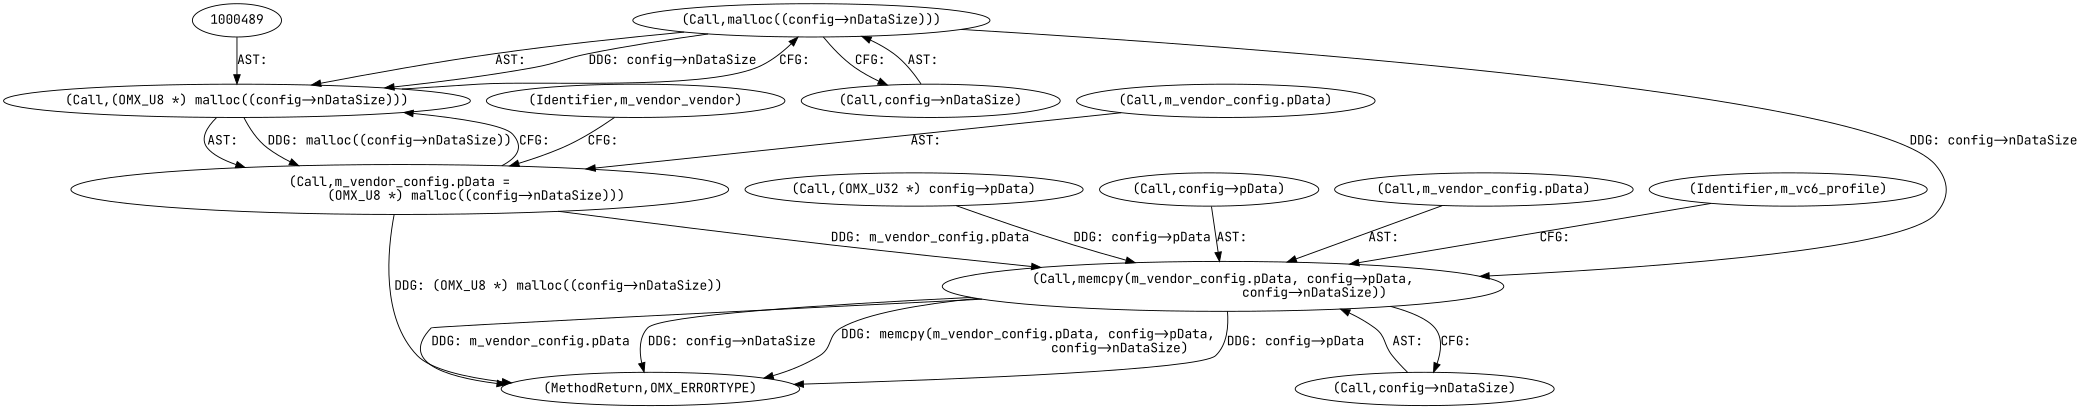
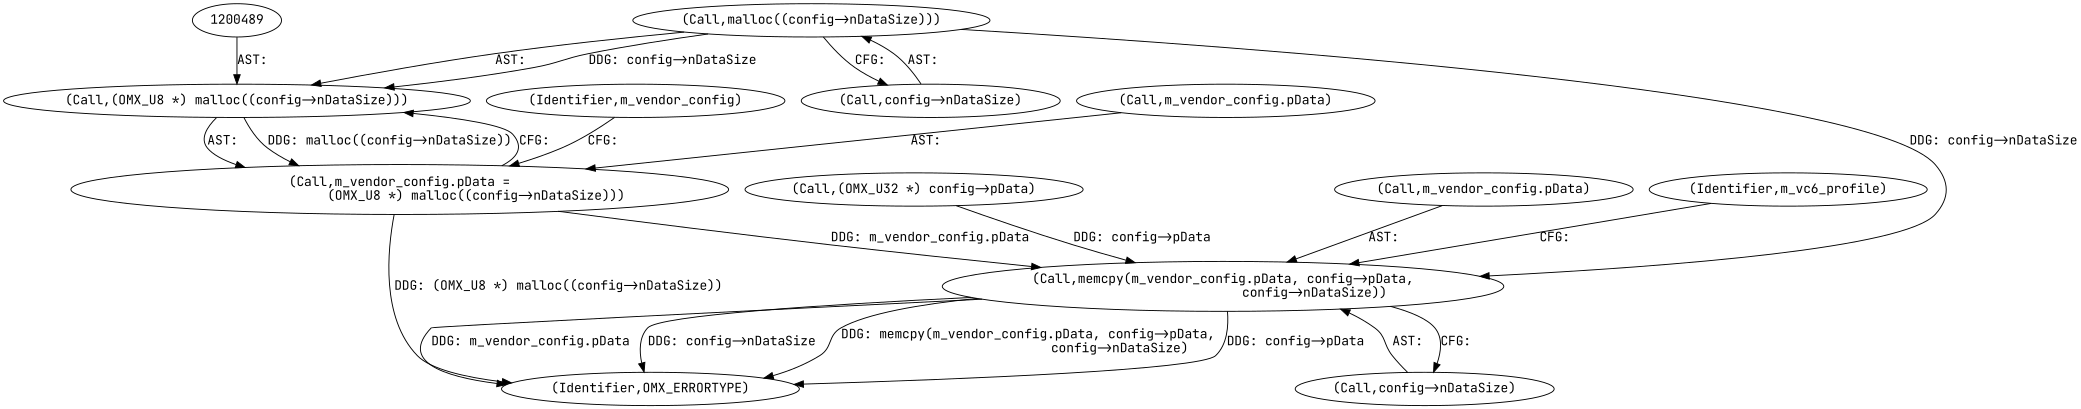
  digraph {
    fontname="JetBrains Mono"
    node [fontname="JetBrains Mono"]
    edge [fontname="JetBrains Mono"]
    n1 [label="(Call,malloc((config->nDataSize)))"]
    n2 [label="(Call,(OMX_U8 *) malloc((config->nDataSize)))"]
    n3 [label="(Call,memcpy(m_vendor_config.pData, config->pData,\n                        config->nDataSize))"]
    n4 [label="(Call,config->nDataSize)"]
    n5 [label="(Call,m_vendor_config.pData =\n                    (OMX_U8 *) malloc((config->nDataSize)))"]
-   n6 [label="(MethodReturn,OMX_ERRORTYPE)"]
+   n6 [label="(Identifier,OMX_ERRORTYPE)"]
    n7 [label="(Call,config->nDataSize)"]
    n8 [label="(Call,(OMX_U32 *) config->pData)"]
-   n9 [label="(Identifier,m_vendor_vendor)"]
-   n10 [label="(Call,config->pData)"]
+   n9 [label="(Identifier,m_vendor_config)"]
    n11 [label="(Call,m_vendor_config.pData)"]
    n12 [label="(Identifier,m_vc6_profile)"]
    n13 [label="(Call,m_vendor_config.pData)"]
-   1000489
+   1000489 [label=1200489]
    n1 -> n2 [label="AST: "]
    n1 -> n2 [label="DDG: config->nDataSize"]
    n1 -> n3 [label="DDG: config->nDataSize"]
    n1 -> n4 [label="CFG: "]
-   n2 -> n1 [label="CFG: "]
    n2 -> n5 [label="AST: "]
    n2 -> n5 [label="DDG: malloc((config->nDataSize))"]
    n3 -> n6 [label="DDG: memcpy(m_vendor_config.pData, config->pData,\n                        config->nDataSize)"]
    n3 -> n6 [label="DDG: config->pData"]
    n3 -> n6 [label="DDG: m_vendor_config.pData"]
    n3 -> n6 [label="DDG: config->nDataSize"]
    n3 -> n7 [label="CFG: "]
    n4 -> n1 [label="AST: "]
    n5 -> n2 [label="CFG: "]
    n5 -> n3 [label="DDG: m_vendor_config.pData"]
    n5 -> n6 [label="DDG: (OMX_U8 *) malloc((config->nDataSize))"]
    n7 -> n3 [label="AST: "]
    n8 -> n3 [label="DDG: config->pData"]
    n9 -> n5 [label="CFG: "]
-   n10 -> n3 [label="AST: "]
    n11 -> n3 [label="AST: "]
    n12 -> n3 [label="CFG: "]
    n13 -> n5 [label="AST: "]
    1000489 -> n2 [label="AST: "]
  }
